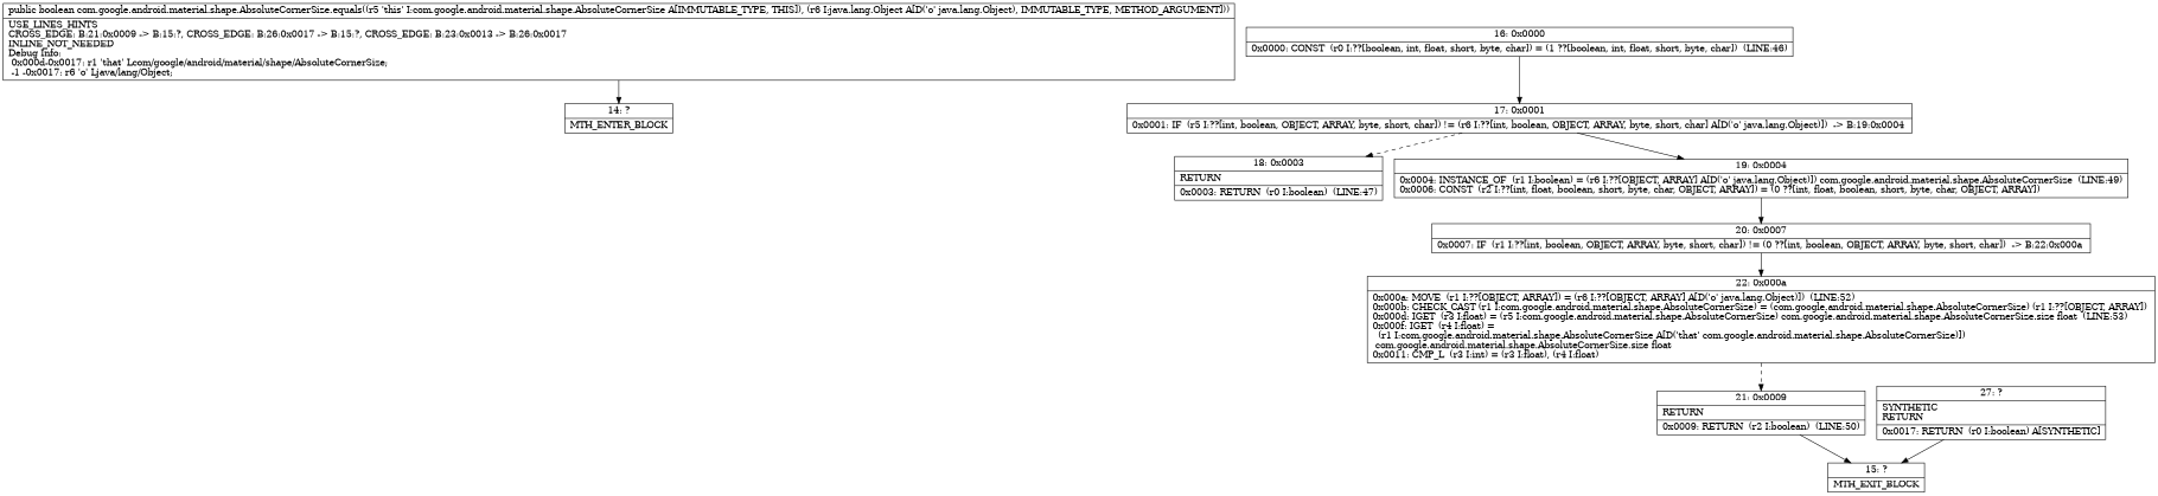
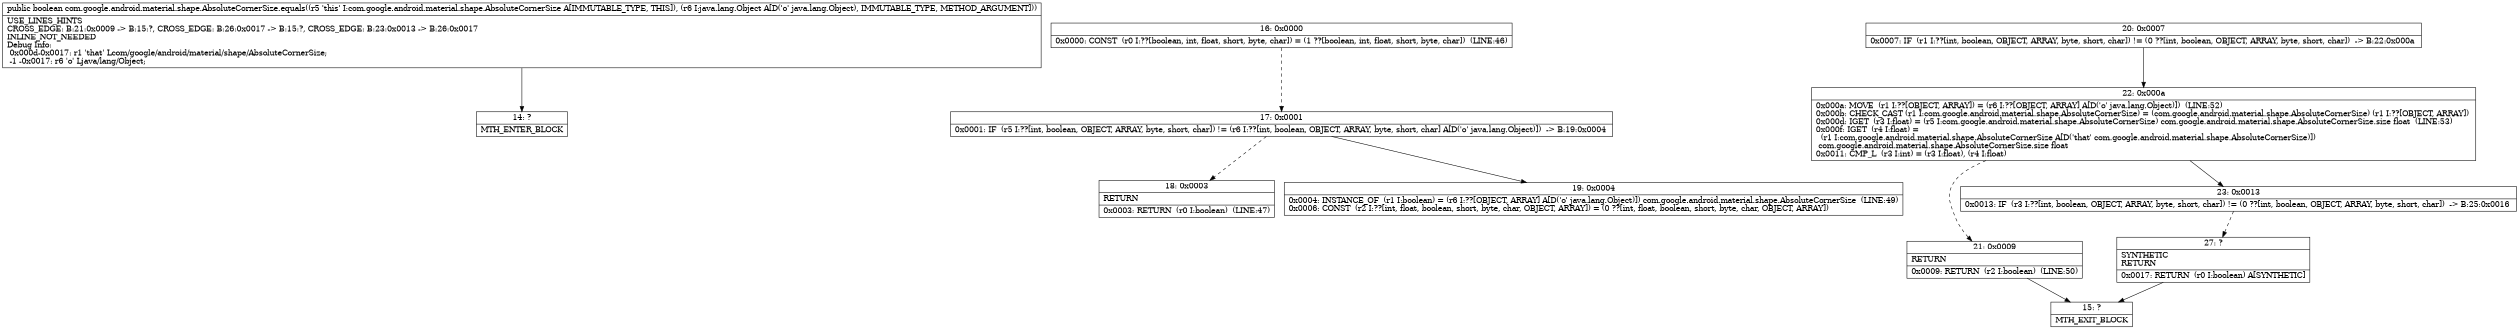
  digraph {
    node [shape=record]
    n1 [label="{14\:\ ?|MTH_ENTER_BLOCK\l}"]
    n2 [label="{16\:\ 0x0000|0x0000: CONST  (r0 I:??[boolean, int, float, short, byte, char]) = (1 ??[boolean, int, float, short, byte, char])  (LINE:46)\l}"]
    n3 [label="{17\:\ 0x0001|0x0001: IF  (r5 I:??[int, boolean, OBJECT, ARRAY, byte, short, char]) != (r6 I:??[int, boolean, OBJECT, ARRAY, byte, short, char] A[D('o' java.lang.Object)])  \-\> B:19:0x0004 \l}"]
    n4 [label="{18\:\ 0x0003|RETURN\l|0x0003: RETURN  (r0 I:boolean)  (LINE:47)\l}"]
    n5 [label="{19\:\ 0x0004|0x0004: INSTANCE_OF  (r1 I:boolean) = (r6 I:??[OBJECT, ARRAY] A[D('o' java.lang.Object)]) com.google.android.material.shape.AbsoluteCornerSize  (LINE:49)\l0x0006: CONST  (r2 I:??[int, float, boolean, short, byte, char, OBJECT, ARRAY]) = (0 ??[int, float, boolean, short, byte, char, OBJECT, ARRAY]) \l}"]
    n6 [label="{20\:\ 0x0007|0x0007: IF  (r1 I:??[int, boolean, OBJECT, ARRAY, byte, short, char]) != (0 ??[int, boolean, OBJECT, ARRAY, byte, short, char])  \-\> B:22:0x000a \l}"]
    n7 [label="{15\:\ ?|MTH_EXIT_BLOCK\l}"]
    n8 [label="{22\:\ 0x000a|0x000a: MOVE  (r1 I:??[OBJECT, ARRAY]) = (r6 I:??[OBJECT, ARRAY] A[D('o' java.lang.Object)])  (LINE:52)\l0x000b: CHECK_CAST (r1 I:com.google.android.material.shape.AbsoluteCornerSize) = (com.google.android.material.shape.AbsoluteCornerSize) (r1 I:??[OBJECT, ARRAY]) \l0x000d: IGET  (r3 I:float) = (r5 I:com.google.android.material.shape.AbsoluteCornerSize) com.google.android.material.shape.AbsoluteCornerSize.size float  (LINE:53)\l0x000f: IGET  (r4 I:float) = \l  (r1 I:com.google.android.material.shape.AbsoluteCornerSize A[D('that' com.google.android.material.shape.AbsoluteCornerSize)])\l com.google.android.material.shape.AbsoluteCornerSize.size float \l0x0011: CMP_L  (r3 I:int) = (r3 I:float), (r4 I:float) \l}"]
    n9 [label="{21\:\ 0x0009|RETURN\l|0x0009: RETURN  (r2 I:boolean)  (LINE:50)\l}"]
+   n10 [label="{23\:\ 0x0013|0x0013: IF  (r3 I:??[int, boolean, OBJECT, ARRAY, byte, short, char]) != (0 ??[int, boolean, OBJECT, ARRAY, byte, short, char])  \-\> B:25:0x0016 \l}"]
    n11 [label="{27\:\ ?|SYNTHETIC\lRETURN\l|0x0017: RETURN  (r0 I:boolean) A[SYNTHETIC]\l}"]
    n12 [label="{public boolean com.google.android.material.shape.AbsoluteCornerSize.equals((r5 'this' I:com.google.android.material.shape.AbsoluteCornerSize A[IMMUTABLE_TYPE, THIS]), (r6 I:java.lang.Object A[D('o' java.lang.Object), IMMUTABLE_TYPE, METHOD_ARGUMENT]))  | USE_LINES_HINTS\lCROSS_EDGE: B:21:0x0009 \-\> B:15:?, CROSS_EDGE: B:26:0x0017 \-\> B:15:?, CROSS_EDGE: B:23:0x0013 \-\> B:26:0x0017\lINLINE_NOT_NEEDED\lDebug Info:\l  0x000d\-0x0017: r1 'that' Lcom\/google\/android\/material\/shape\/AbsoluteCornerSize;\l  \-1 \-0x0017: r6 'o' Ljava\/lang\/Object;\l}"]
-   n2 -> n3
+   n2 -> n3 [style=dashed]
    n3 -> n4 [style=dashed]
    n3 -> n5
-   n5 -> n6
    n6 -> n8
    n8 -> n9 [style=dashed]
+   n8 -> n10
    n9 -> n7
+   n10 -> n11 [style=dashed]
    n11 -> n7
    n12 -> n1
  }
